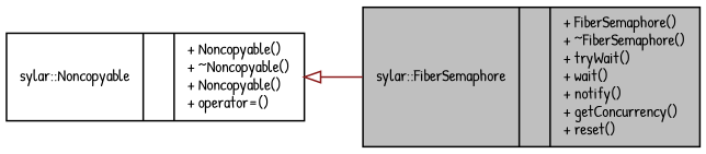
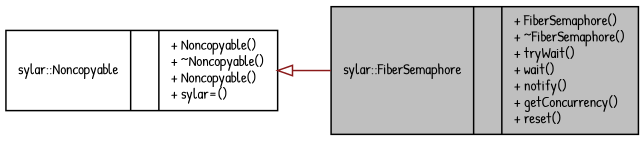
  digraph {
    rankdir=LR
    fontname="Patrick Hand"
    node [color=black fontname="Patrick Hand" fontsize=10 shape=record style=filled]
    n1 [fillcolor=grey75 fontcolor=black height=0.2 label="{sylar::FiberSemaphore\n||+ FiberSemaphore()\l+ ~FiberSemaphore()\l+ tryWait()\l+ wait()\l+ notify()\l+ getConcurrency()\l+ reset()\l}" width=0.4]
-   n2 [fillcolor=white height=0.2 label="{sylar::Noncopyable\n||+ Noncopyable()\l+ ~Noncopyable()\l+ Noncopyable()\l+ operator=()\l}" width=0.4]
+   n2 [fillcolor=white height=0.2 label="{sylar::Noncopyable\n||+ Noncopyable()\l+ ~Noncopyable()\l+ Noncopyable()\l+ sylar=()\l}" width=0.4]
    n2 -> n1 [arrowtail=onormal color=firebrick4 dir=back fontname="Patrick Hand" fontsize=10 labelfontname=Helvetica labelfontsize=10 style=solid]
  }
